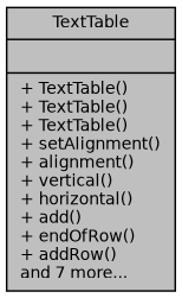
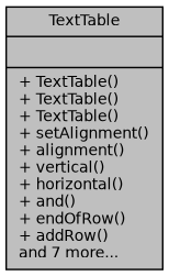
  digraph {
-   n1 [color=black fillcolor=grey75 fontcolor=black fontname=Helvetica fontsize=10 height=0.2 label="{TextTable\n||+ TextTable()\l+ TextTable()\l+ TextTable()\l+ setAlignment()\l+ alignment()\l+ vertical()\l+ horizontal()\l+ add()\l+ endOfRow()\l+ addRow()\land 7 more...\l}" shape=record style=filled width=0.4]
+   n1 [color=black fillcolor=grey75 fontcolor=black fontname=Helvetica fontsize=10 height=0.2 label="{TextTable\n||+ TextTable()\l+ TextTable()\l+ TextTable()\l+ setAlignment()\l+ alignment()\l+ vertical()\l+ horizontal()\l+ and()\l+ endOfRow()\l+ addRow()\land 7 more...\l}" shape=record style=filled width=0.4]
  }
